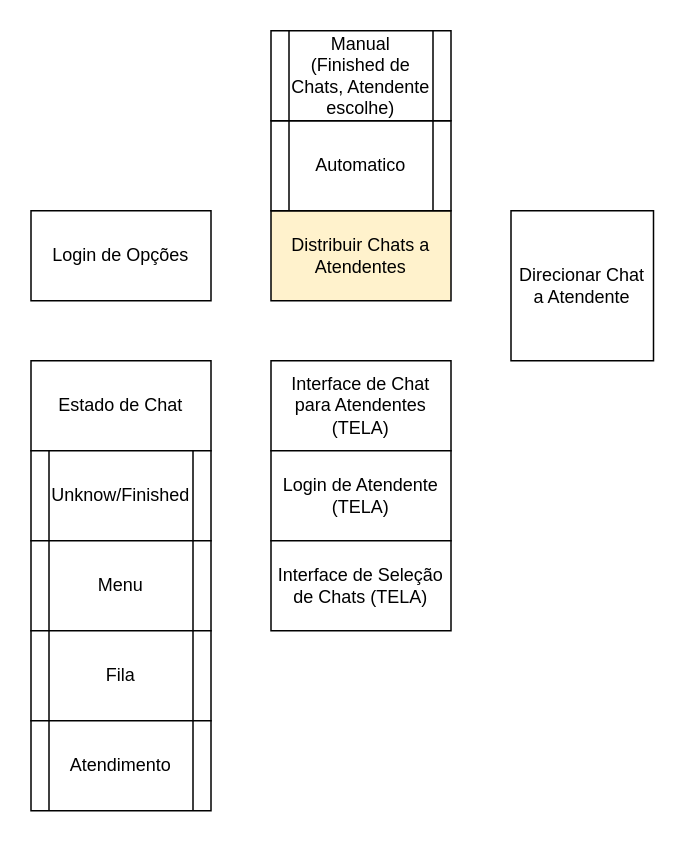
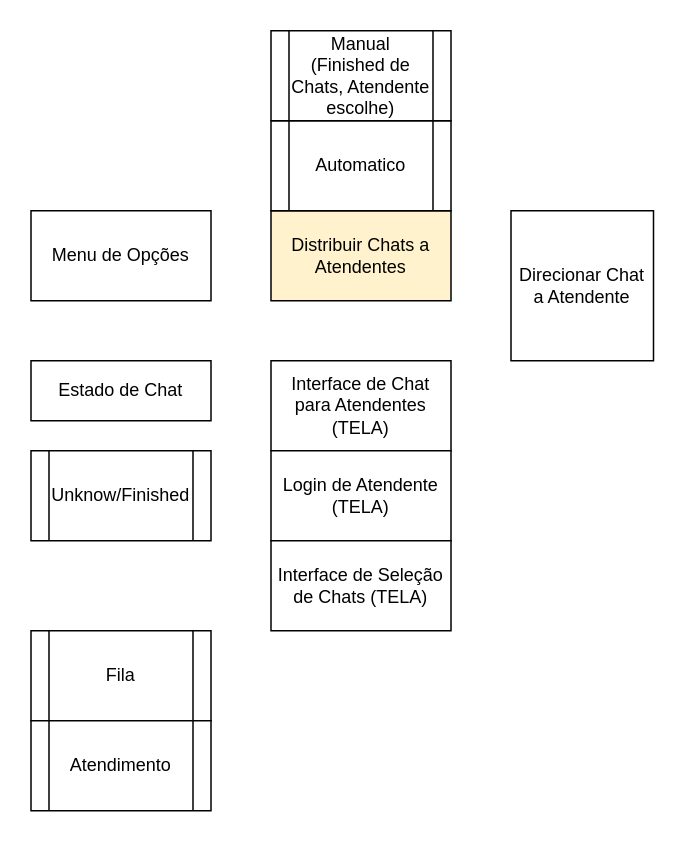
  <mxCell id="0" />
  <mxCell id="1" parent="0" />
- <mxCell id="2" value="Login de Opções" style="rounded=0;whiteSpace=wrap;html=1;" vertex="1" parent="1"><mxGeometry x="20" y="140" width="120" height="60" as="geometry" /></mxCell>
+ <mxCell id="2" value="Menu de Opções" style="rounded=0;whiteSpace=wrap;html=1;" vertex="1" parent="1"><mxGeometry x="20" y="140" width="120" height="60" as="geometry" /></mxCell>
  <mxCell id="3" value="Direcionar Chat a Atendente" style="rounded=0;whiteSpace=wrap;html=1;" vertex="1" parent="1"><mxGeometry x="340" y="140" width="95" height="100" as="geometry" /></mxCell>
  <mxCell id="4" value="Distribuir Chats a Atendentes" style="rounded=0;whiteSpace=wrap;html=1;fillColor=#fff2cc;" vertex="1" parent="1"><mxGeometry x="180" y="140" width="120" height="60" as="geometry" /></mxCell>
  <mxCell id="5" value="Interface de Chat para Atendentes (TELA)" style="rounded=0;whiteSpace=wrap;html=1;" vertex="1" parent="1"><mxGeometry x="180" y="240" width="120" height="60" as="geometry" /></mxCell>
  <mxCell id="6" value="Login de Atendente&lt;br&gt;(TELA)" style="rounded=0;whiteSpace=wrap;html=1;" vertex="1" parent="1"><mxGeometry x="180" y="300" width="120" height="60" as="geometry" /></mxCell>
- <mxCell id="7" value="Estado de Chat" style="rounded=0;whiteSpace=wrap;html=1;" vertex="1" parent="1"><mxGeometry x="20" y="240" width="120" height="60" as="geometry" /></mxCell>
+ <mxCell id="7" value="Estado de Chat" style="rounded=0;whiteSpace=wrap;html=1;" vertex="1" parent="1"><mxGeometry x="20" y="240" width="120" height="40" as="geometry" /></mxCell>
  <mxCell id="8" value="Unknow/Finished" style="shape=process;whiteSpace=wrap;html=1;backgroundOutline=1;" vertex="1" parent="1"><mxGeometry x="20" y="300" width="120" height="60" as="geometry" /></mxCell>
- <mxCell id="9" value="Menu" style="shape=process;whiteSpace=wrap;html=1;backgroundOutline=1;" vertex="1" parent="1"><mxGeometry x="20" y="360" width="120" height="60" as="geometry" /></mxCell>
  <mxCell id="10" value="Fila" style="shape=process;whiteSpace=wrap;html=1;backgroundOutline=1;" vertex="1" parent="1"><mxGeometry x="20" y="420" width="120" height="60" as="geometry" /></mxCell>
  <mxCell id="11" value="Atendimento" style="shape=process;whiteSpace=wrap;html=1;backgroundOutline=1;" vertex="1" parent="1"><mxGeometry x="20" y="480" width="120" height="60" as="geometry" /></mxCell>
  <mxCell id="12" value="Automatico" style="shape=process;whiteSpace=wrap;html=1;backgroundOutline=1;" vertex="1" parent="1"><mxGeometry x="180" y="80" width="120" height="60" as="geometry" /></mxCell>
  <mxCell id="13" value="Manual&lt;br&gt;(Finished de Chats, Atendente escolhe)" style="shape=process;whiteSpace=wrap;html=1;backgroundOutline=1;" vertex="1" parent="1"><mxGeometry x="180" y="20" width="120" height="60" as="geometry" /></mxCell>
  <mxCell id="14" value="Interface de Seleção de Chats (TELA)" style="rounded=0;whiteSpace=wrap;html=1;" vertex="1" parent="1"><mxGeometry x="180" y="360" width="120" height="60" as="geometry" /></mxCell>
